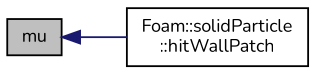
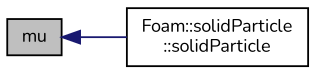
  digraph {
    rankdir=LR
    fontname=Nunito
    node [color=black fontname=Nunito fontsize=10 shape=record]
    n1 [fillcolor=grey75 fontcolor=black height=0.2 label=mu style=filled width=0.4]
-   n2 [height=0.2 label="Foam::solidParticle\l::hitWallPatch" width=0.4]
+   n2 [height=0.2 label="Foam::solidParticle\l::solidParticle" width=0.4]
    n1 -> n2 [color=midnightblue dir=back fontname=Nunito fontsize=10 labelfontname=FreeSans labelfontsize=10 style=solid]
  }
